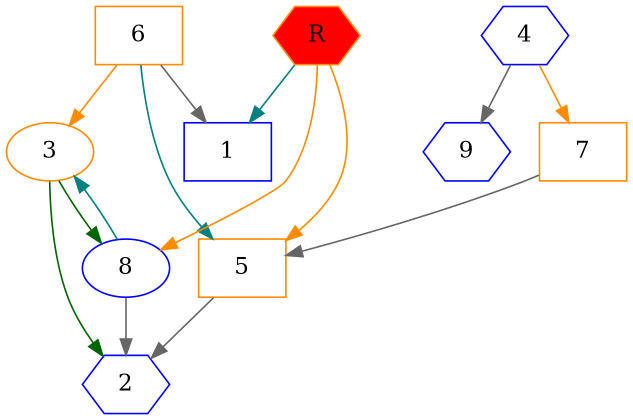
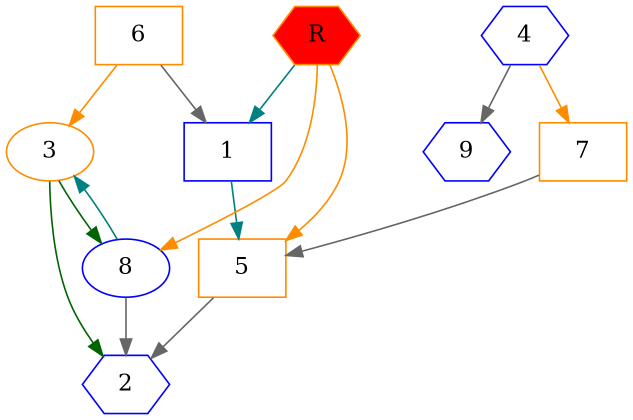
  digraph {
    node [color=darkorange shape=hexagon]
    edge [color=gray40]
    3 [shape=ellipse]
    2 [color=blue]
    8 [color=blue shape=ellipse]
    4 [color=blue]
    7 [shape=box]
    9 [color=blue]
    5 [shape=box]
    6 [shape=box]
    1 [color=blue shape=box]
    R [fillcolor="#ff0000" style=filled]
    3 -> 2 [color=darkgreen]
    3 -> 8 [color=darkgreen]
    8 -> 3 [color=teal]
    8 -> 2
    4 -> 7 [color=darkorange]
    4 -> 9
    7 -> 5
    5 -> 2
    6 -> 3 [color=darkorange]
-   6 -> 5 [color=teal]
+   1 -> 5 [color=teal]
    6 -> 1
    R -> 8 [color=darkorange]
    R -> 5 [color=darkorange]
    R -> 1 [color=teal]
  }
